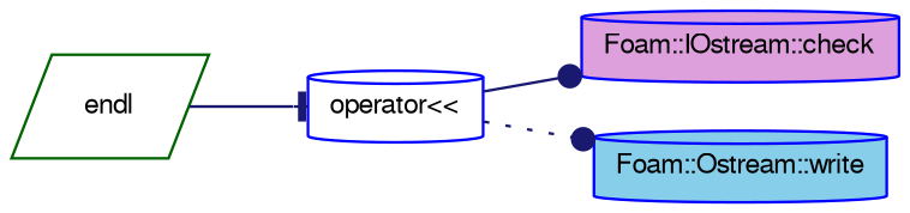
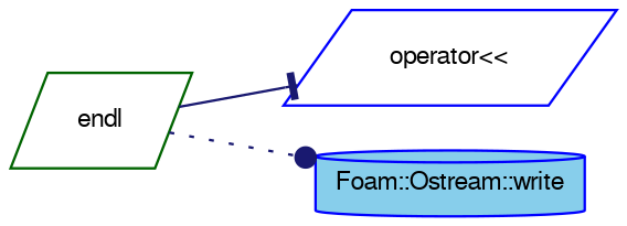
  digraph {
    rankdir=LR
    node [color=blue fillcolor=white fontname=FreeSans fontsize=10 shape=parallelogram style=filled]
    edge [arrowhead=dot color=midnightblue fontname=FreeSans fontsize=10 labelfontname=FreeSans labelfontsize=10 style=solid]
-   n1 [fontcolor=black height=0.2 label="operator\<\<" shape=cylinder width=0.4]
-   n2 [fillcolor=plum height=0.2 label="Foam::IOstream::check" shape=cylinder width=0.4]
+   n1 [fontcolor=black height=0.2 label="operator\<\<" width=0.4]
    n3 [fillcolor=skyblue height=0.2 label="Foam::Ostream::write" shape=cylinder width=0.4]
    n4 [color=darkgreen height=0.2 label=endl width=0.4]
-   n1 -> n2
-   n1 -> n3 [style=dotted]
+   n4 -> n3 [style=dotted]
    n4 -> n1 [arrowhead=tee]
  }
